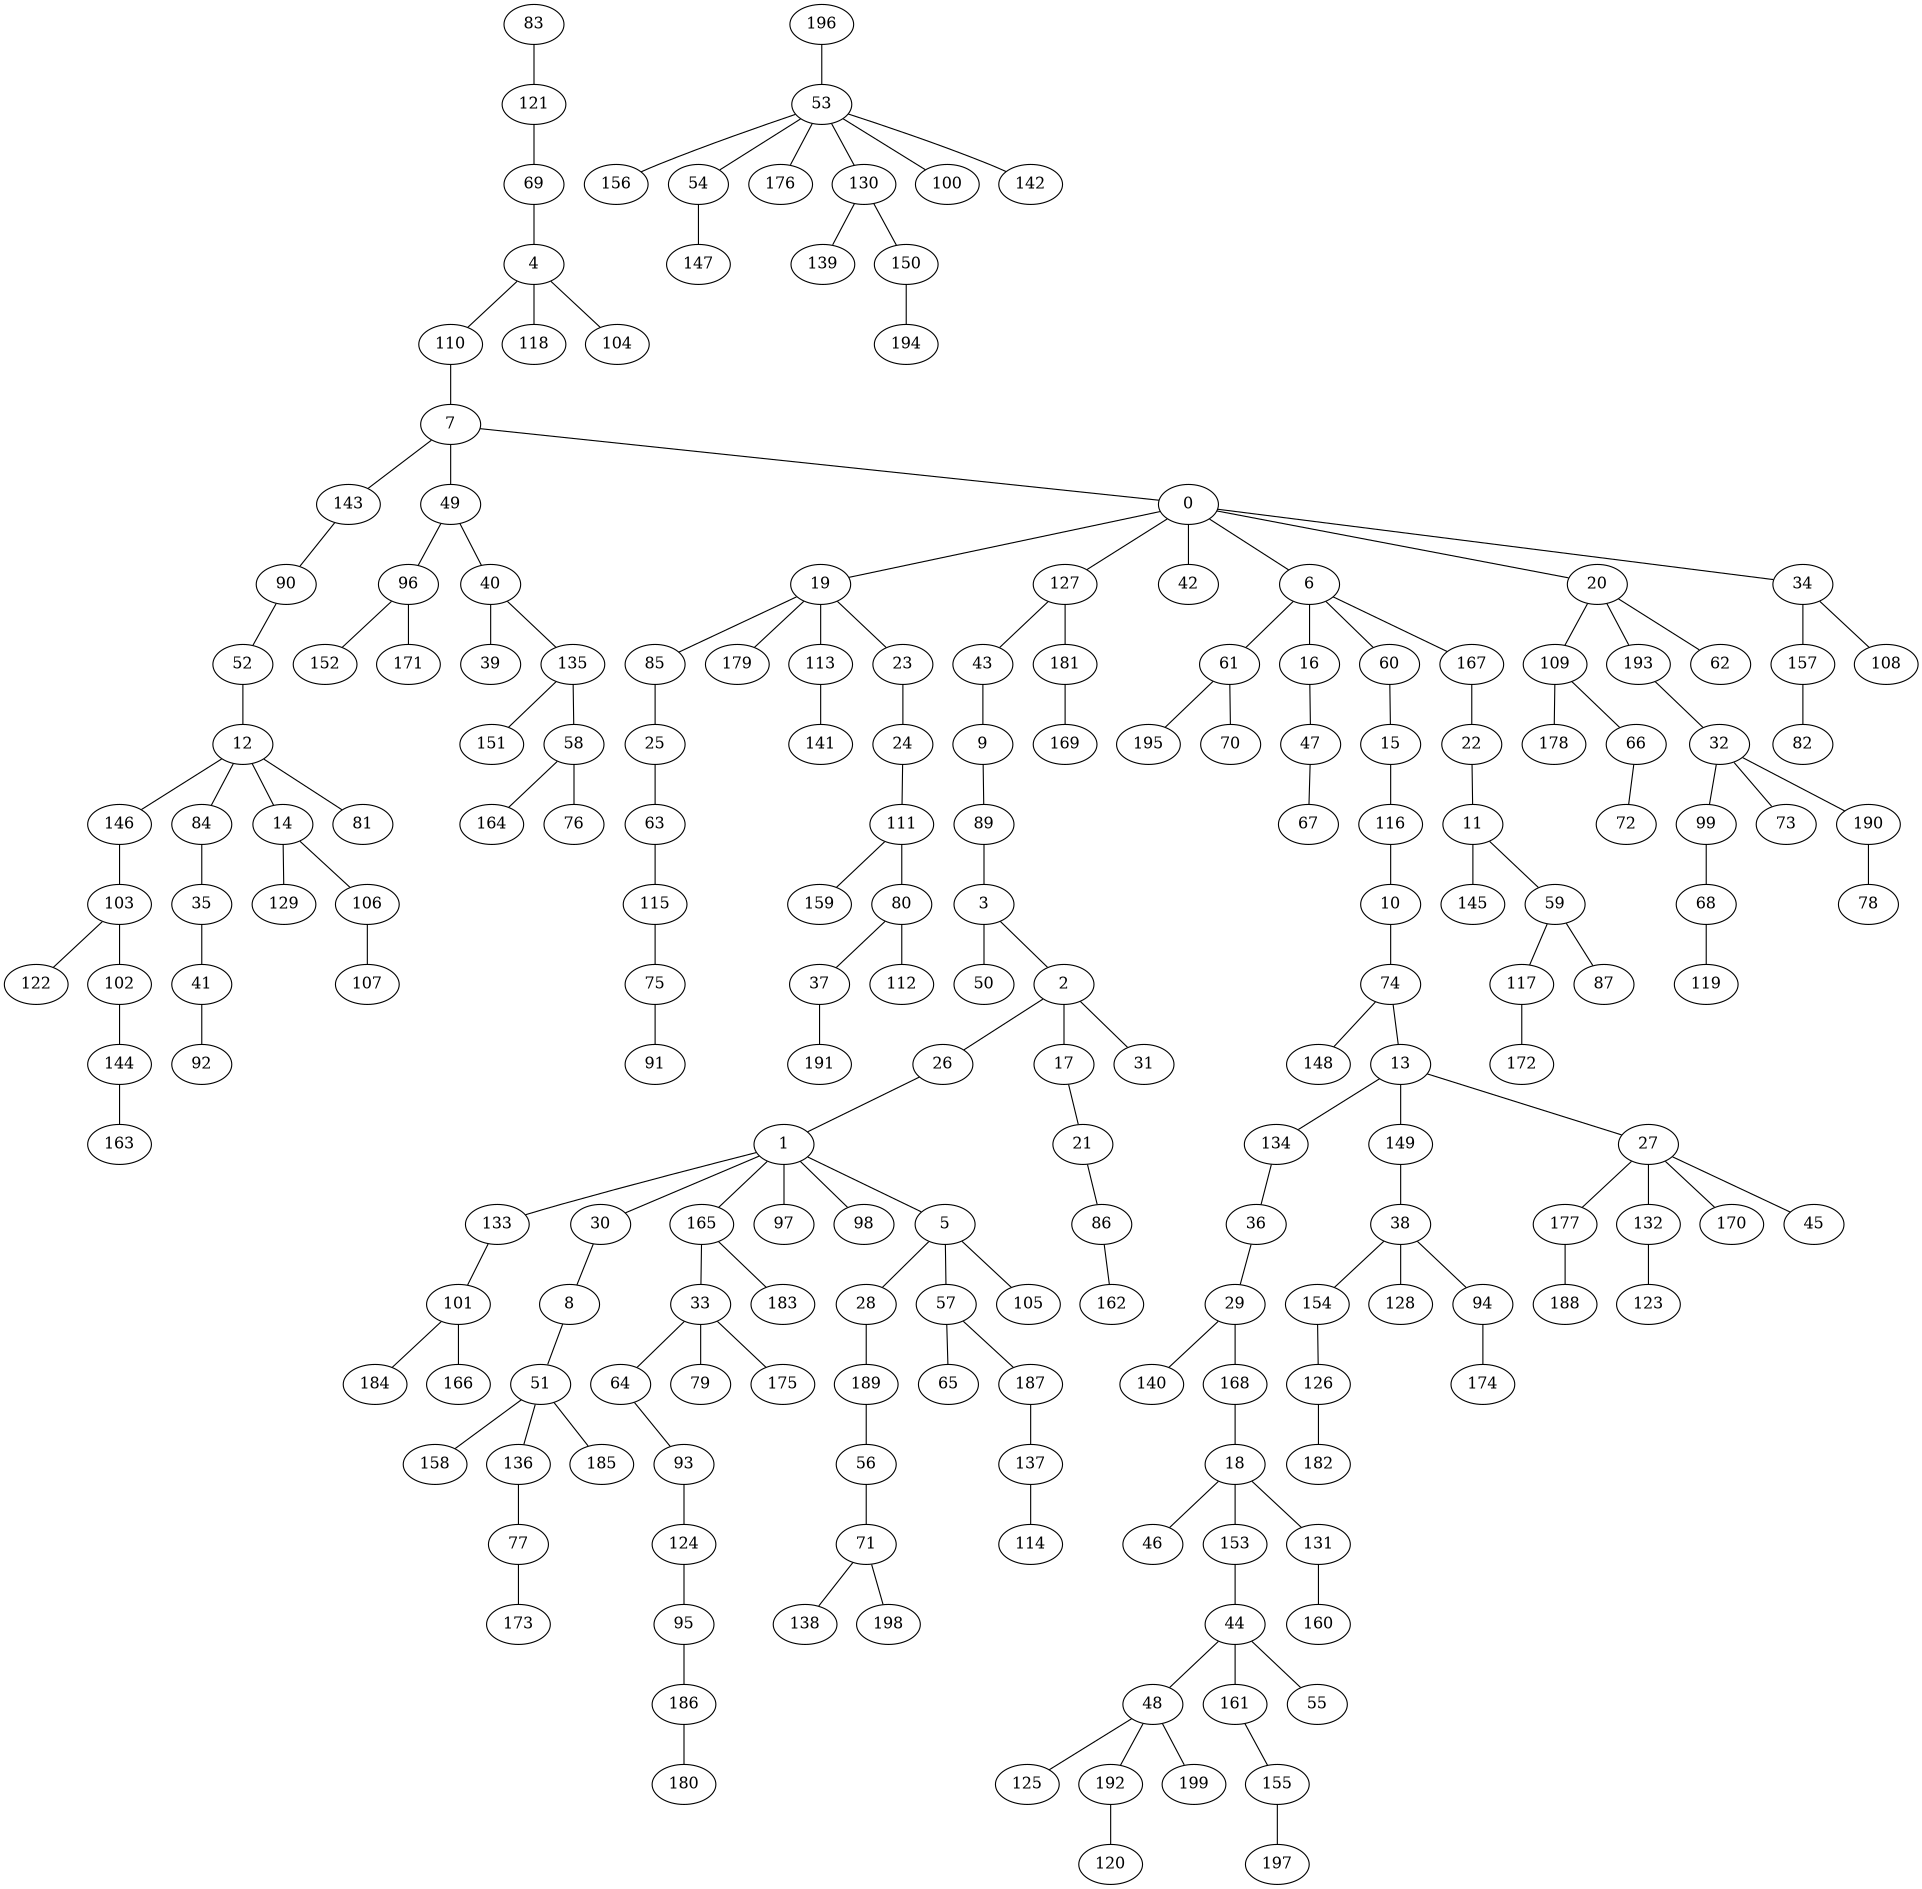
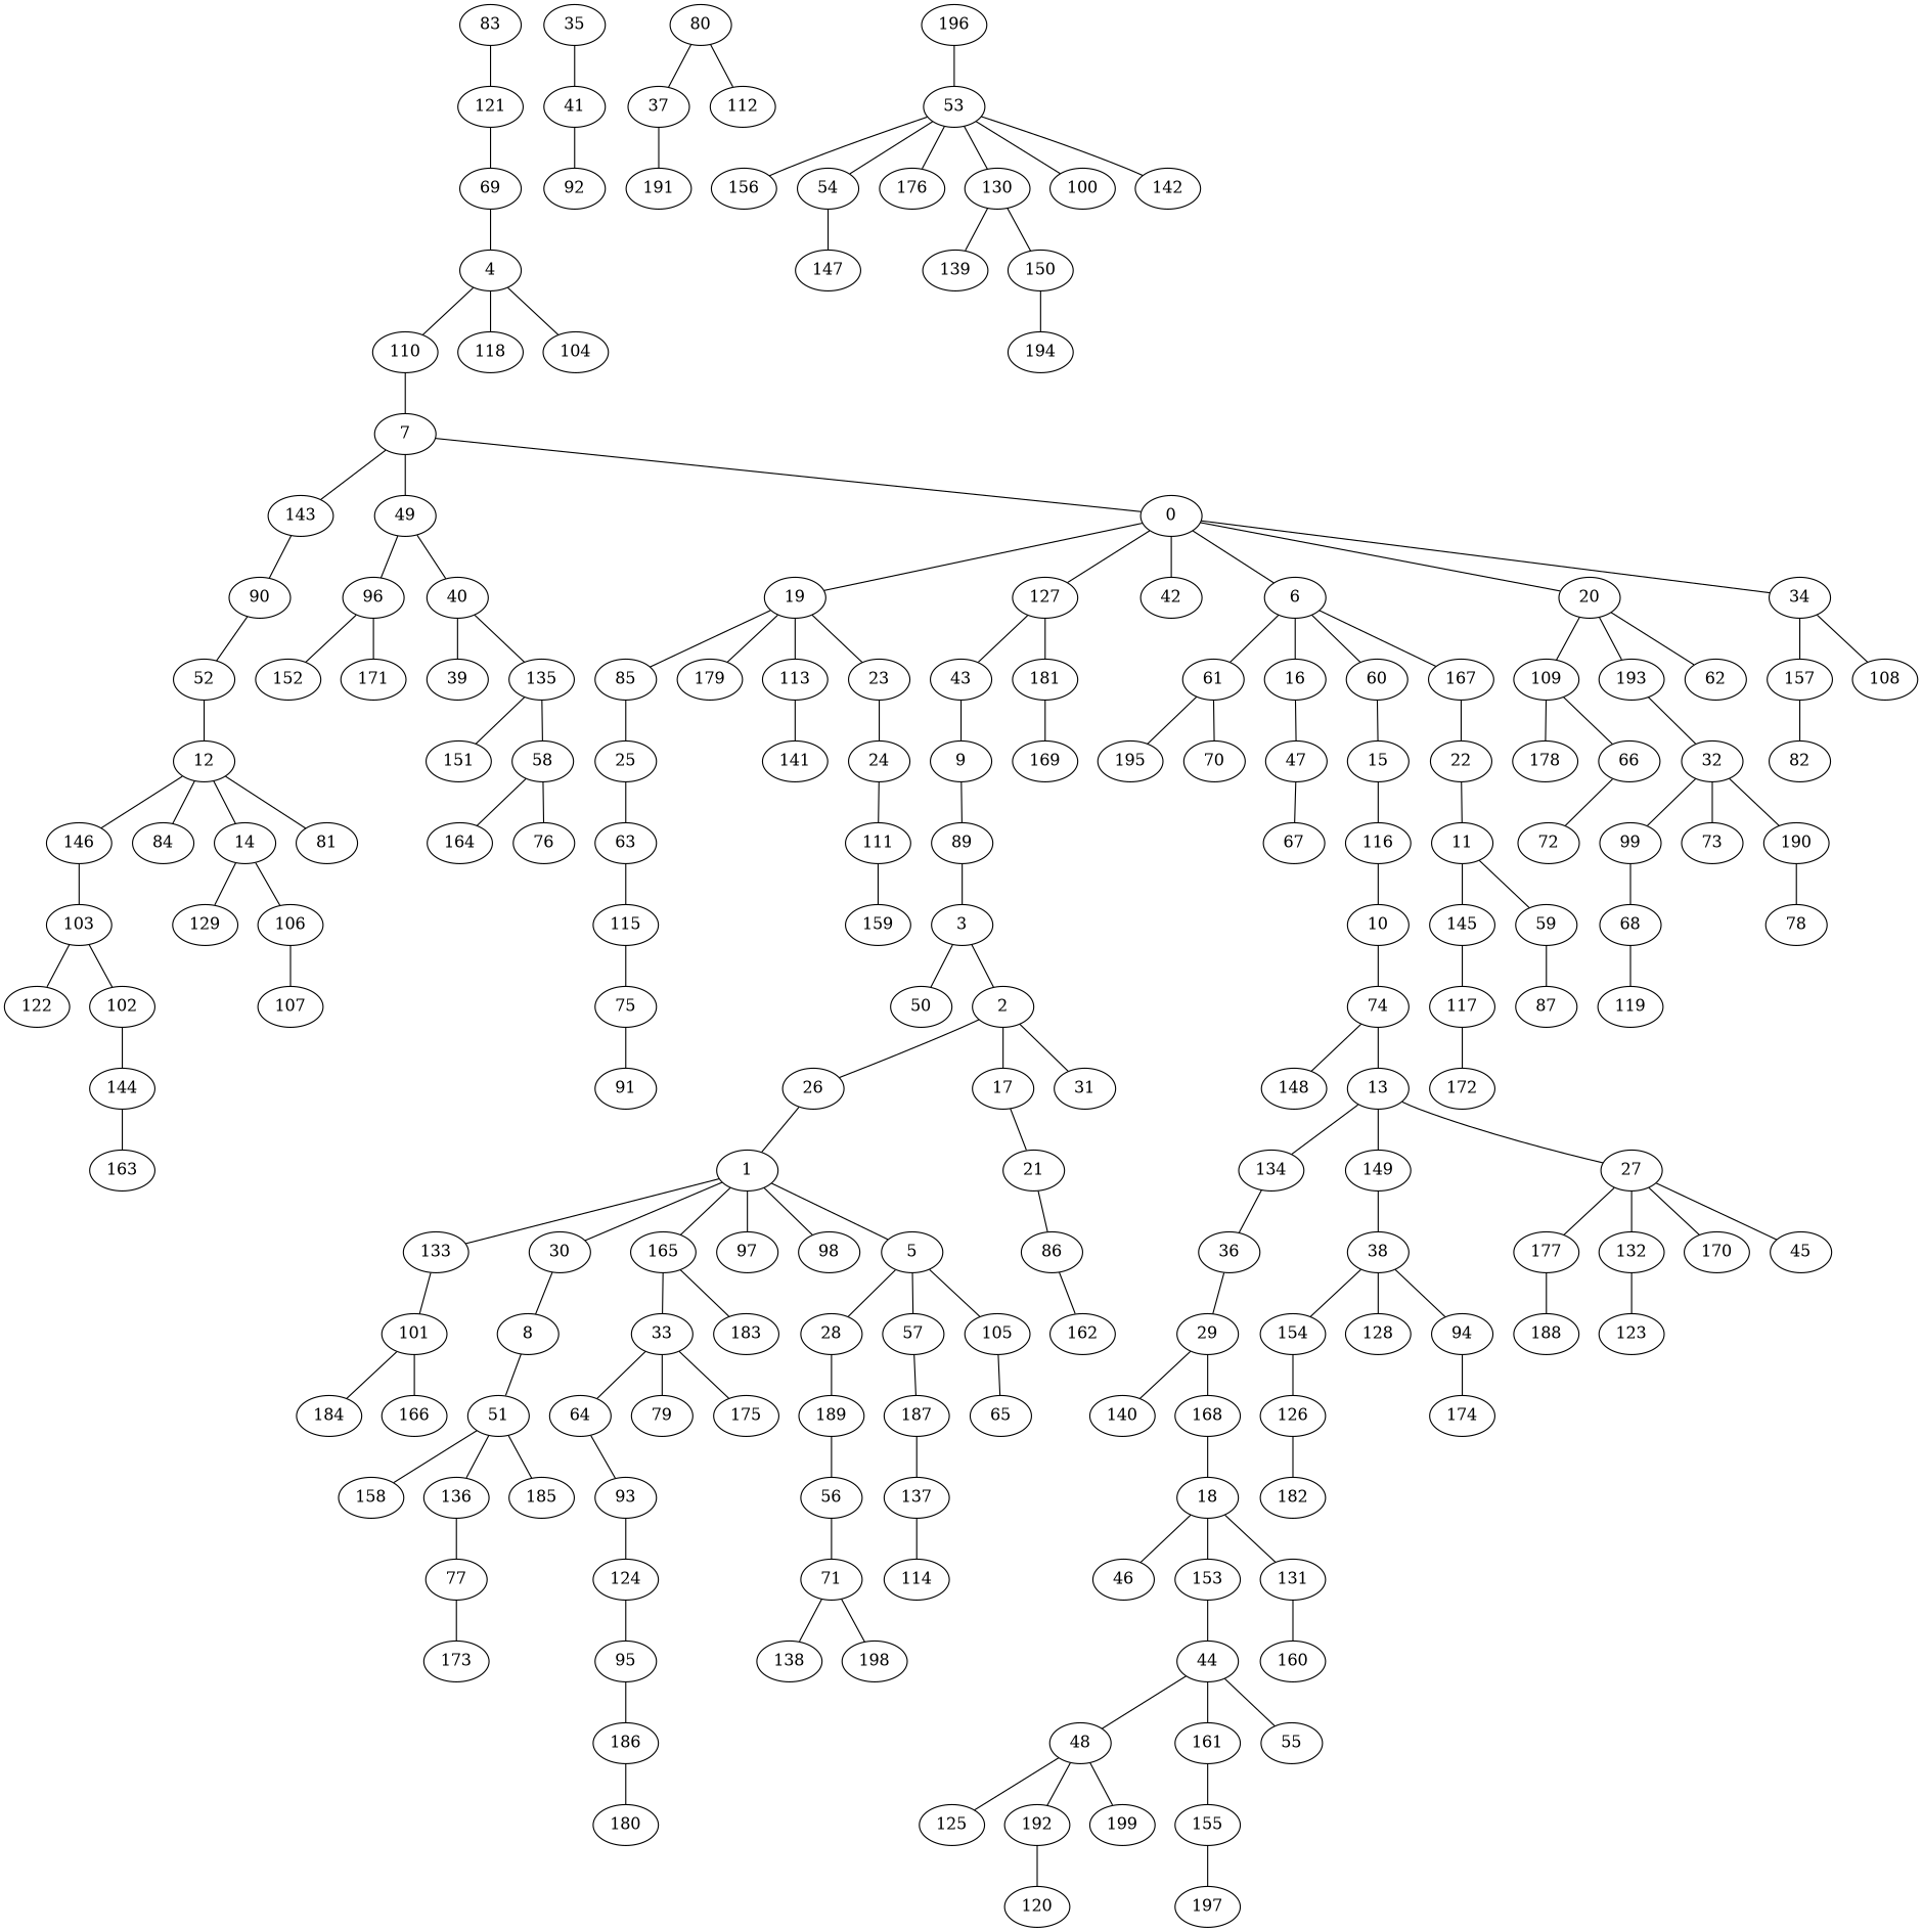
  graph {
    83
    121
    69
    4
    110
    118
    104
    7
    143
    49
    0
    90
    96
    40
    19
    127
    42
    6
    20
    34
    52
    12
    146
    84
    14
    81
    103
    35
    129
    106
    122
    102
    144
    163
    41
    92
    107
    152
    171
    39
    135
    151
    58
    164
    76
    85
    179
    113
    23
    43
    181
    61
    16
    60
    167
    109
    193
    62
    195
    70
    157
    108
    25
    141
    24
    63
    115
    75
    91
    111
    159
    80
    37
    112
    191
    9
    169
    89
    3
    50
    2
    26
    17
    31
    1
    21
    133
    30
    165
    97
    98
    5
    101
    8
    33
    183
    28
    57
    105
    184
    166
    51
    158
    136
    185
    77
    173
    64
    79
    175
    93
    124
    95
    186
    180
    189
    65
    187
    56
    71
    138
    198
    137
    114
    86
    162
    47
    15
    22
    67
    116
    10
    74
    148
    13
    134
    149
    27
    36
    38
    177
    132
    170
    45
    29
    140
    168
    18
    46
    153
    131
    44
    160
    48
    161
    55
    125
    192
    199
    155
    120
    197
    154
    128
    94
    126
    174
    182
    188
    123
    11
    145
    59
    117
    87
    172
    196
    53
    156
    54
    176
    130
    100
    142
    147
    139
    150
    194
    178
    66
    32
    72
    99
    73
    190
    68
    78
    119
    82
    83 -- 121
    121 -- 69
    69 -- 4
    4 -- 110
    4 -- 118
    4 -- 104
    110 -- 7
    7 -- 143
    7 -- 49
    7 -- 0
    143 -- 90
    49 -- 96
    49 -- 40
    0 -- 19
    0 -- 127
    0 -- 42
    0 -- 6
    0 -- 20
    0 -- 34
    90 -- 52
    96 -- 152
    96 -- 171
    40 -- 39
    40 -- 135
    19 -- 85
    19 -- 179
    19 -- 113
    19 -- 23
    127 -- 43
    127 -- 181
    6 -- 61
    6 -- 16
    6 -- 60
    6 -- 167
    20 -- 109
    20 -- 193
    20 -- 62
    34 -- 157
    34 -- 108
    52 -- 12
    12 -- 146
    12 -- 84
    12 -- 14
    12 -- 81
    146 -- 103
-   84 -- 35
    14 -- 129
    14 -- 106
    103 -- 122
    103 -- 102
    35 -- 41
    106 -- 107
    102 -- 144
    144 -- 163
    41 -- 92
    135 -- 151
    135 -- 58
    58 -- 164
    58 -- 76
    85 -- 25
    113 -- 141
    23 -- 24
    43 -- 9
    181 -- 169
    61 -- 195
    61 -- 70
    16 -- 47
    60 -- 15
    167 -- 22
    109 -- 178
    109 -- 66
    193 -- 32
    157 -- 82
    25 -- 63
    24 -- 111
    63 -- 115
    115 -- 75
    75 -- 91
    111 -- 159
-   111 -- 80
    80 -- 37
    80 -- 112
    37 -- 191
    9 -- 89
    89 -- 3
    3 -- 50
    3 -- 2
    2 -- 26
    2 -- 17
    2 -- 31
    26 -- 1
    17 -- 21
    1 -- 133
    1 -- 30
    1 -- 165
    1 -- 97
    1 -- 98
    1 -- 5
    21 -- 86
    133 -- 101
    30 -- 8
    165 -- 33
    165 -- 183
    5 -- 28
    5 -- 57
    5 -- 105
    101 -- 184
    101 -- 166
    8 -- 51
    33 -- 64
    33 -- 79
    33 -- 175
    28 -- 189
-   57 -- 65
+   105 -- 65
    57 -- 187
    51 -- 158
    51 -- 136
    51 -- 185
    136 -- 77
    77 -- 173
    64 -- 93
    93 -- 124
    124 -- 95
    95 -- 186
    186 -- 180
    189 -- 56
    187 -- 137
    56 -- 71
    71 -- 138
    71 -- 198
    137 -- 114
    86 -- 162
    47 -- 67
    15 -- 116
    22 -- 11
    116 -- 10
    10 -- 74
    74 -- 148
    74 -- 13
    13 -- 134
    13 -- 149
    13 -- 27
    134 -- 36
    149 -- 38
    27 -- 177
    27 -- 132
    27 -- 170
    27 -- 45
    36 -- 29
    38 -- 154
    38 -- 128
    38 -- 94
    177 -- 188
    132 -- 123
    29 -- 140
    29 -- 168
    168 -- 18
    18 -- 46
    18 -- 153
    18 -- 131
    153 -- 44
    131 -- 160
    44 -- 48
    44 -- 161
    44 -- 55
    48 -- 125
    48 -- 192
    48 -- 199
    161 -- 155
    192 -- 120
    155 -- 197
    154 -- 126
    94 -- 174
    126 -- 182
    11 -- 145
    11 -- 59
-   59 -- 117
+   145 -- 117
    59 -- 87
    117 -- 172
    196 -- 53
    53 -- 156
    53 -- 54
    53 -- 176
    53 -- 130
    53 -- 100
    53 -- 142
    54 -- 147
    130 -- 139
    130 -- 150
    150 -- 194
    66 -- 72
    32 -- 99
    32 -- 73
    32 -- 190
    99 -- 68
    190 -- 78
    68 -- 119
  }
